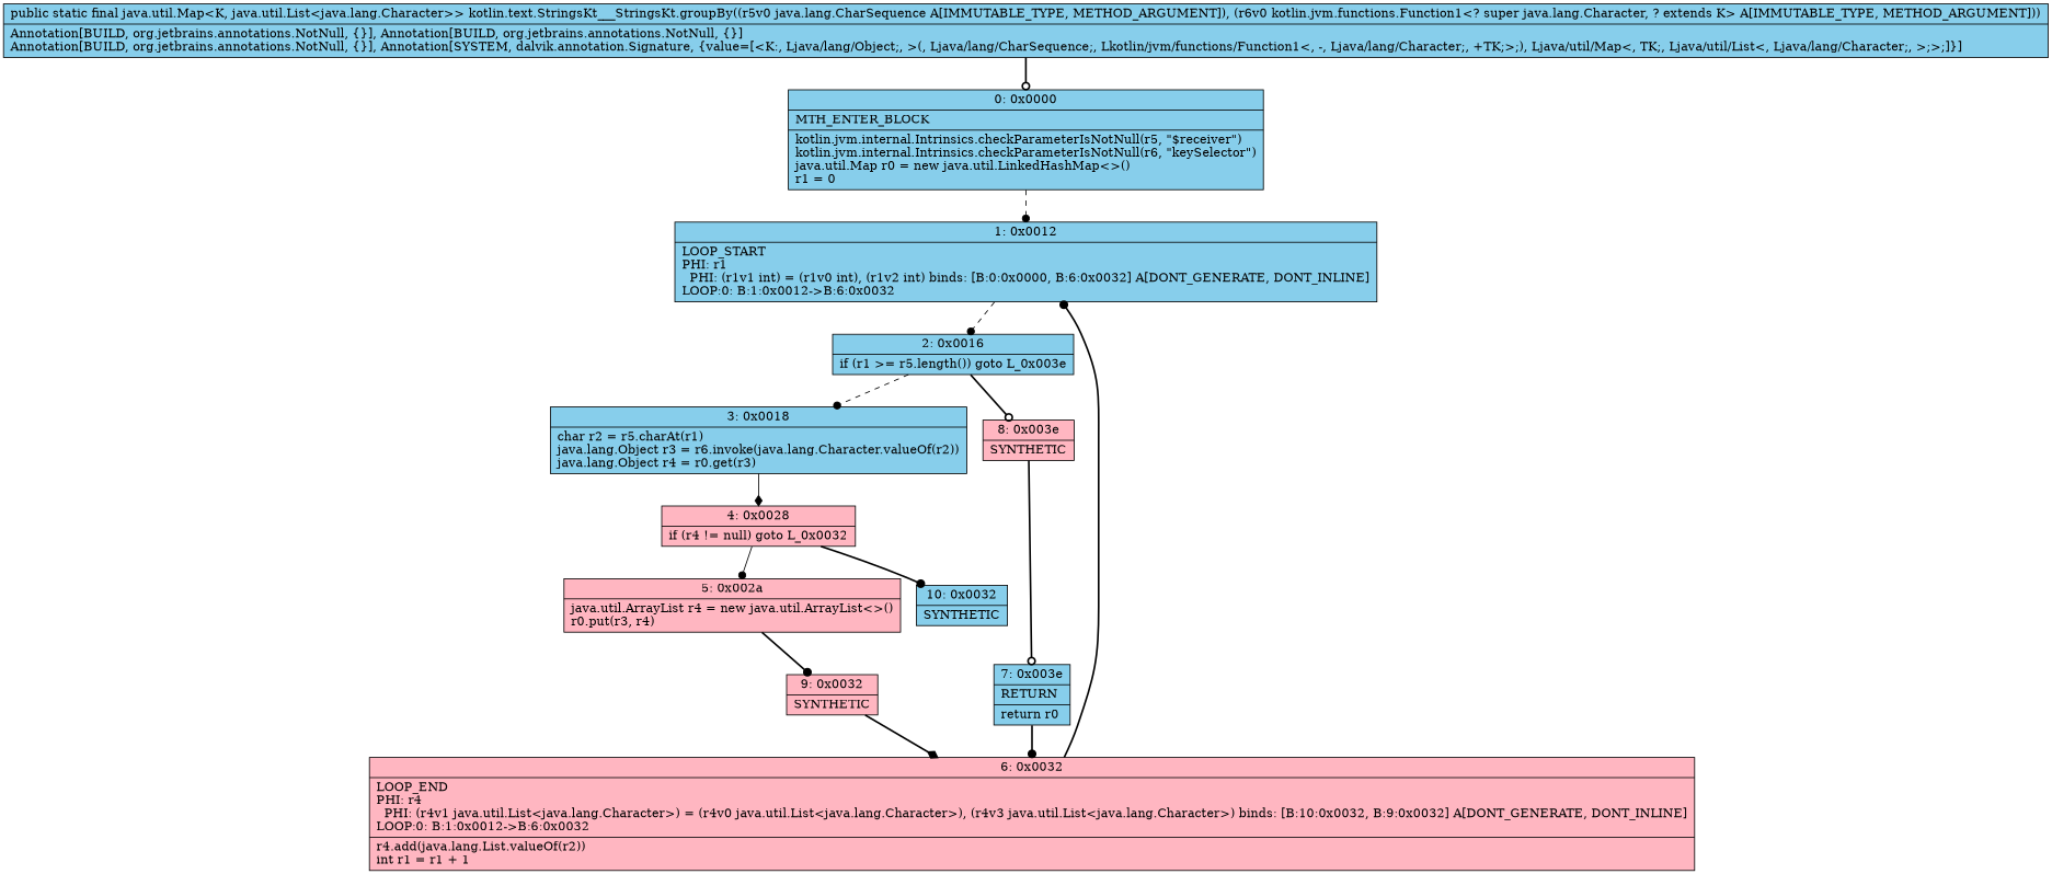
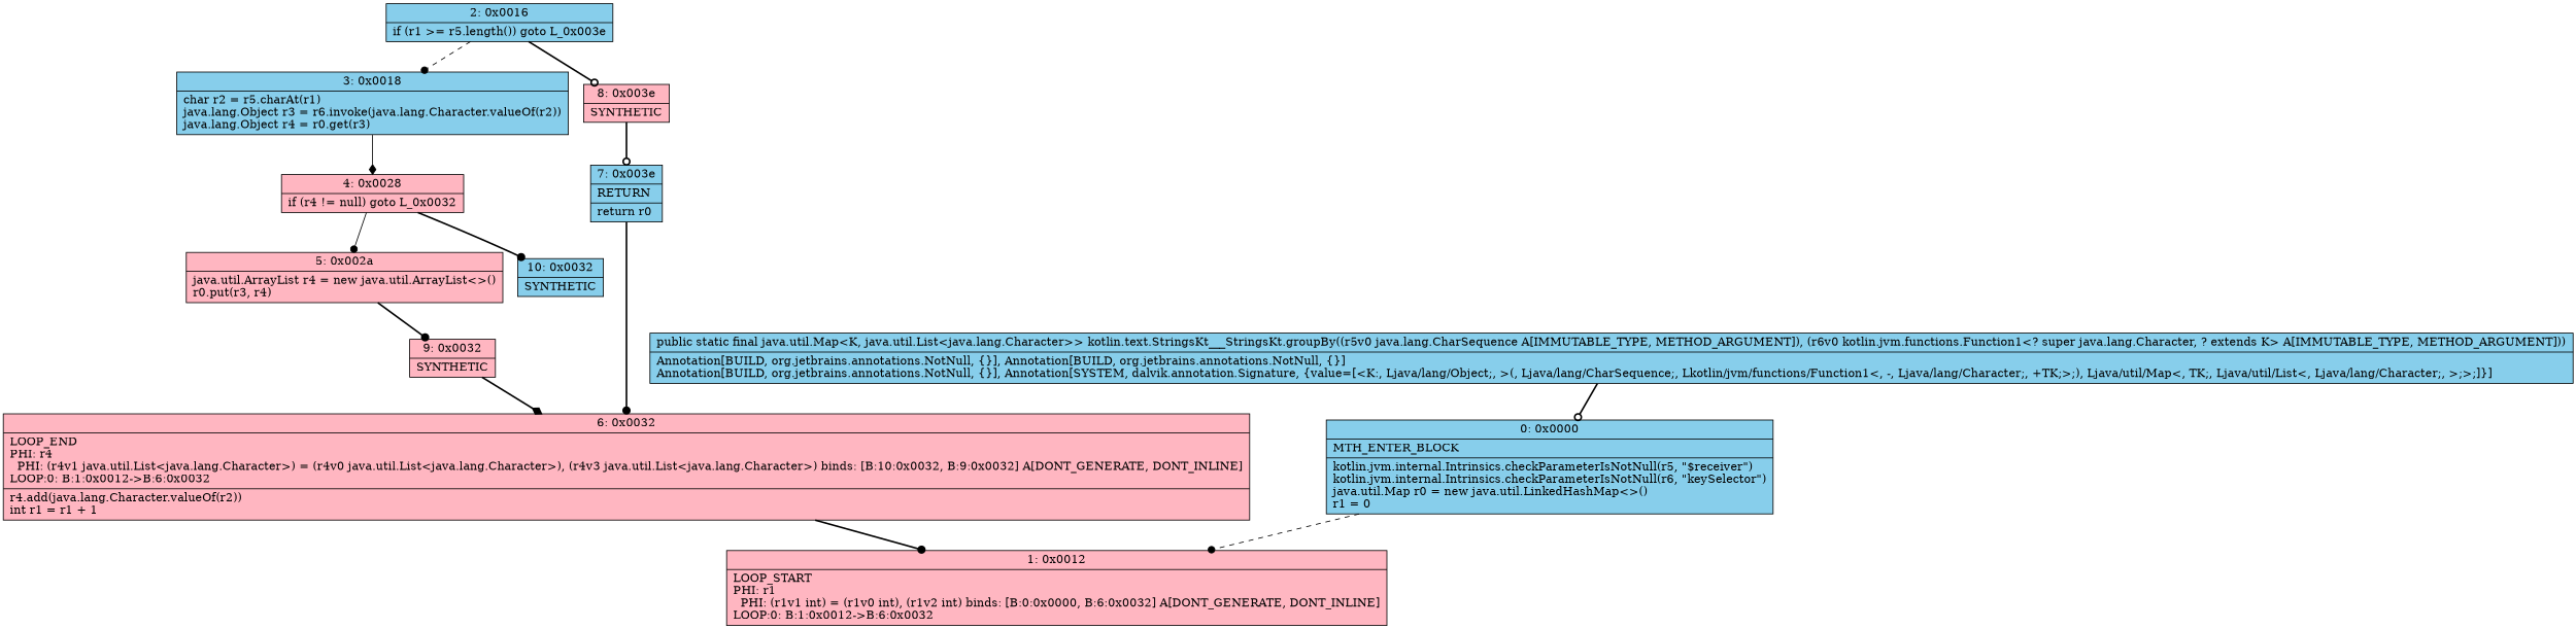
  digraph {
    node [fillcolor=skyblue shape=record style=filled]
    edge [arrowhead=dot style=bold]
    n1 [label="{0\:\ 0x0000|MTH_ENTER_BLOCK\l|kotlin.jvm.internal.Intrinsics.checkParameterIsNotNull(r5, \"$receiver\")\lkotlin.jvm.internal.Intrinsics.checkParameterIsNotNull(r6, \"keySelector\")\ljava.util.Map r0 = new java.util.LinkedHashMap\<\>()\lr1 = 0\l}"]
-   n2 [label="{1\:\ 0x0012|LOOP_START\lPHI: r1 \l  PHI: (r1v1 int) = (r1v0 int), (r1v2 int) binds: [B:0:0x0000, B:6:0x0032] A[DONT_GENERATE, DONT_INLINE]\lLOOP:0: B:1:0x0012\-\>B:6:0x0032\l}"]
+   n2 [fillcolor=lightpink label="{1\:\ 0x0012|LOOP_START\lPHI: r1 \l  PHI: (r1v1 int) = (r1v0 int), (r1v2 int) binds: [B:0:0x0000, B:6:0x0032] A[DONT_GENERATE, DONT_INLINE]\lLOOP:0: B:1:0x0012\-\>B:6:0x0032\l}"]
    n3 [label="{2\:\ 0x0016|if (r1 \>= r5.length()) goto L_0x003e\l}"]
    n4 [label="{3\:\ 0x0018|char r2 = r5.charAt(r1)\ljava.lang.Object r3 = r6.invoke(java.lang.Character.valueOf(r2))\ljava.lang.Object r4 = r0.get(r3)\l}"]
    n5 [fillcolor=lightpink label="{8\:\ 0x003e|SYNTHETIC\l}"]
    n6 [fillcolor=lightpink label="{4\:\ 0x0028|if (r4 != null) goto L_0x0032\l}"]
    n7 [label="{7\:\ 0x003e|RETURN\l|return r0\l}"]
    n8 [fillcolor=lightpink label="{5\:\ 0x002a|java.util.ArrayList r4 = new java.util.ArrayList\<\>()\lr0.put(r3, r4)\l}"]
    n9 [label="{10\:\ 0x0032|SYNTHETIC\l}"]
    n10 [fillcolor=lightpink label="{9\:\ 0x0032|SYNTHETIC\l}"]
-   n11 [fillcolor=lightpink label="{6\:\ 0x0032|LOOP_END\lPHI: r4 \l  PHI: (r4v1 java.util.List\<java.lang.Character\>) = (r4v0 java.util.List\<java.lang.Character\>), (r4v3 java.util.List\<java.lang.Character\>) binds: [B:10:0x0032, B:9:0x0032] A[DONT_GENERATE, DONT_INLINE]\lLOOP:0: B:1:0x0012\-\>B:6:0x0032\l|r4.add(java.lang.List.valueOf(r2))\lint r1 = r1 + 1\l}"]
+   n11 [fillcolor=lightpink label="{6\:\ 0x0032|LOOP_END\lPHI: r4 \l  PHI: (r4v1 java.util.List\<java.lang.Character\>) = (r4v0 java.util.List\<java.lang.Character\>), (r4v3 java.util.List\<java.lang.Character\>) binds: [B:10:0x0032, B:9:0x0032] A[DONT_GENERATE, DONT_INLINE]\lLOOP:0: B:1:0x0012\-\>B:6:0x0032\l|r4.add(java.lang.Character.valueOf(r2))\lint r1 = r1 + 1\l}"]
    n12 [label="{public static final java.util.Map\<K, java.util.List\<java.lang.Character\>\> kotlin.text.StringsKt___StringsKt.groupBy((r5v0 java.lang.CharSequence A[IMMUTABLE_TYPE, METHOD_ARGUMENT]), (r6v0 kotlin.jvm.functions.Function1\<? super java.lang.Character, ? extends K\> A[IMMUTABLE_TYPE, METHOD_ARGUMENT]))  | Annotation[BUILD, org.jetbrains.annotations.NotNull, \{\}], Annotation[BUILD, org.jetbrains.annotations.NotNull, \{\}]\lAnnotation[BUILD, org.jetbrains.annotations.NotNull, \{\}], Annotation[SYSTEM, dalvik.annotation.Signature, \{value=[\<K:, Ljava\/lang\/Object;, \>(, Ljava\/lang\/CharSequence;, Lkotlin\/jvm\/functions\/Function1\<, \-, Ljava\/lang\/Character;, +TK;\>;), Ljava\/util\/Map\<, TK;, Ljava\/util\/List\<, Ljava\/lang\/Character;, \>;\>;]\}]\l}"]
    n1 -> n2 [style=dashed]
-   n2 -> n3 [style=dashed]
    n3 -> n4 [style=dashed]
    n3 -> n5 [arrowhead=odot]
    n4 -> n6 [arrowhead=diamond style=solid]
    n5 -> n7 [arrowhead=odot]
    n6 -> n8 [style=solid]
    n6 -> n9
    n7 -> n11
    n8 -> n10
    n10 -> n11 [arrowhead=diamond]
    n11 -> n2
    n12 -> n1 [arrowhead=odot]
  }
